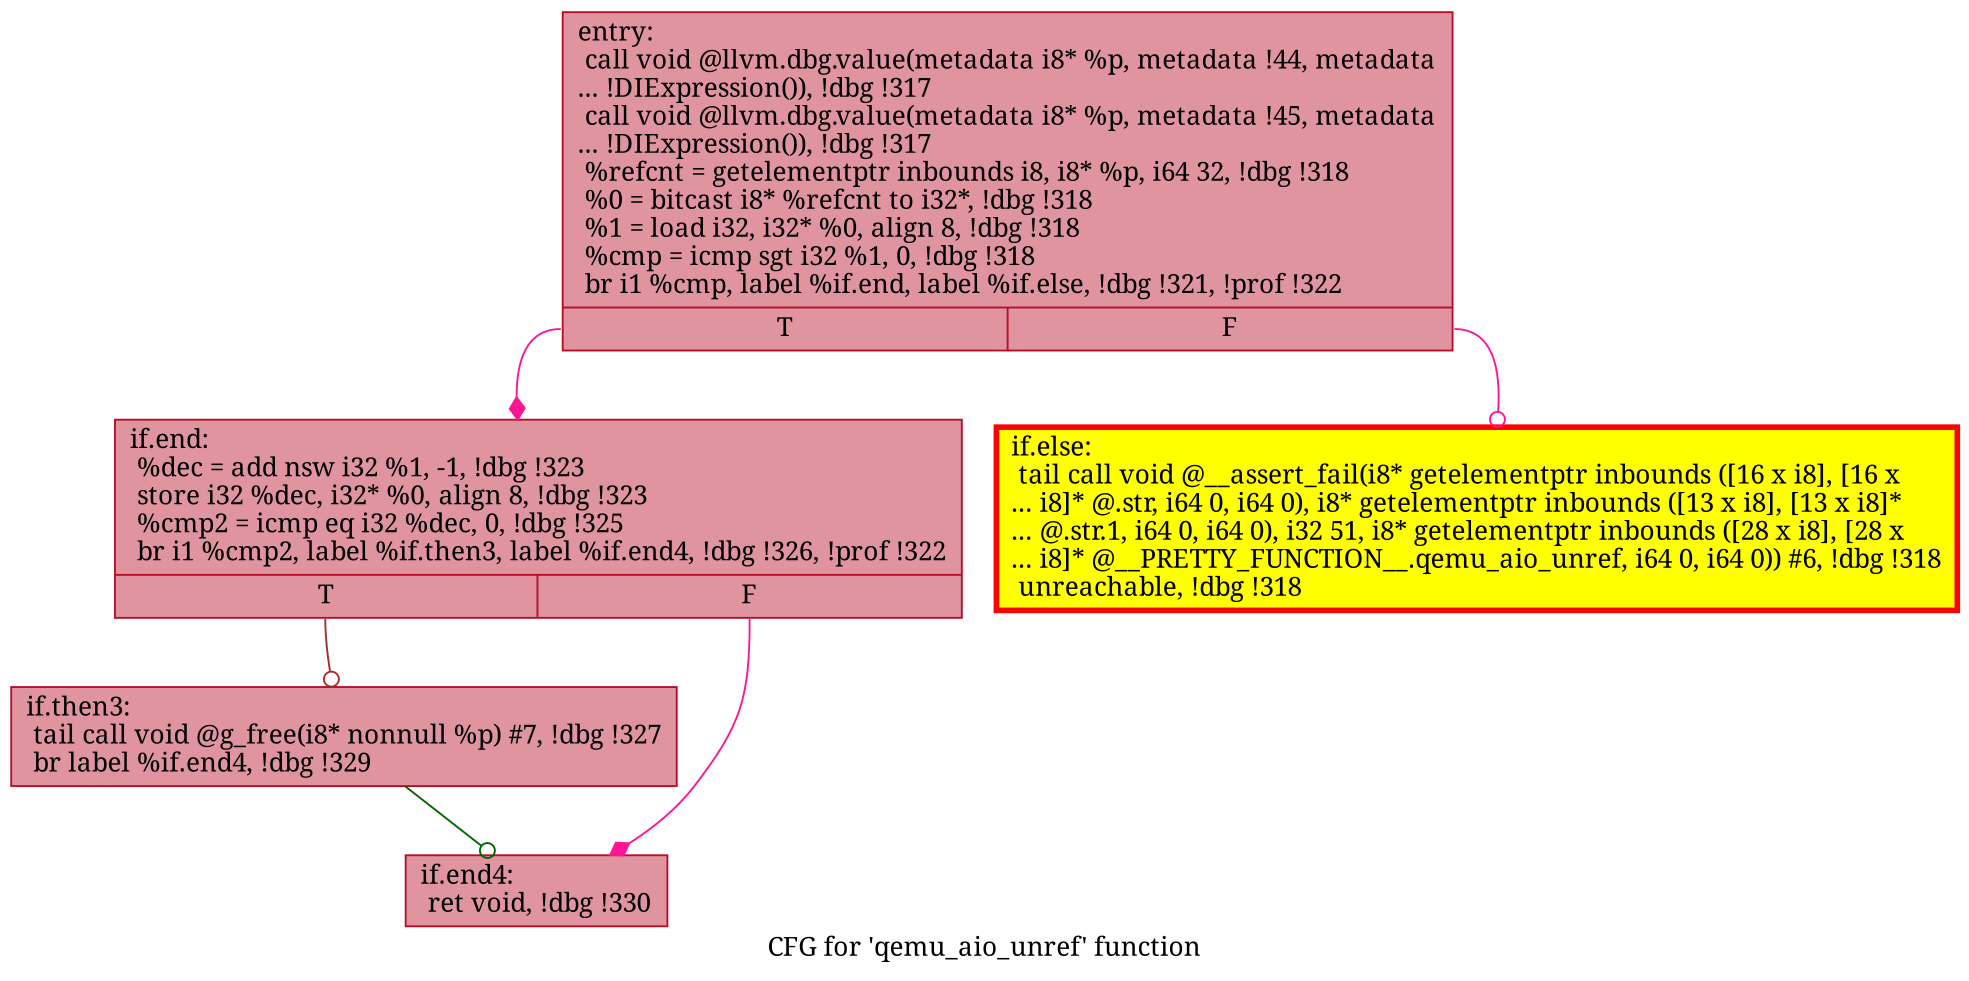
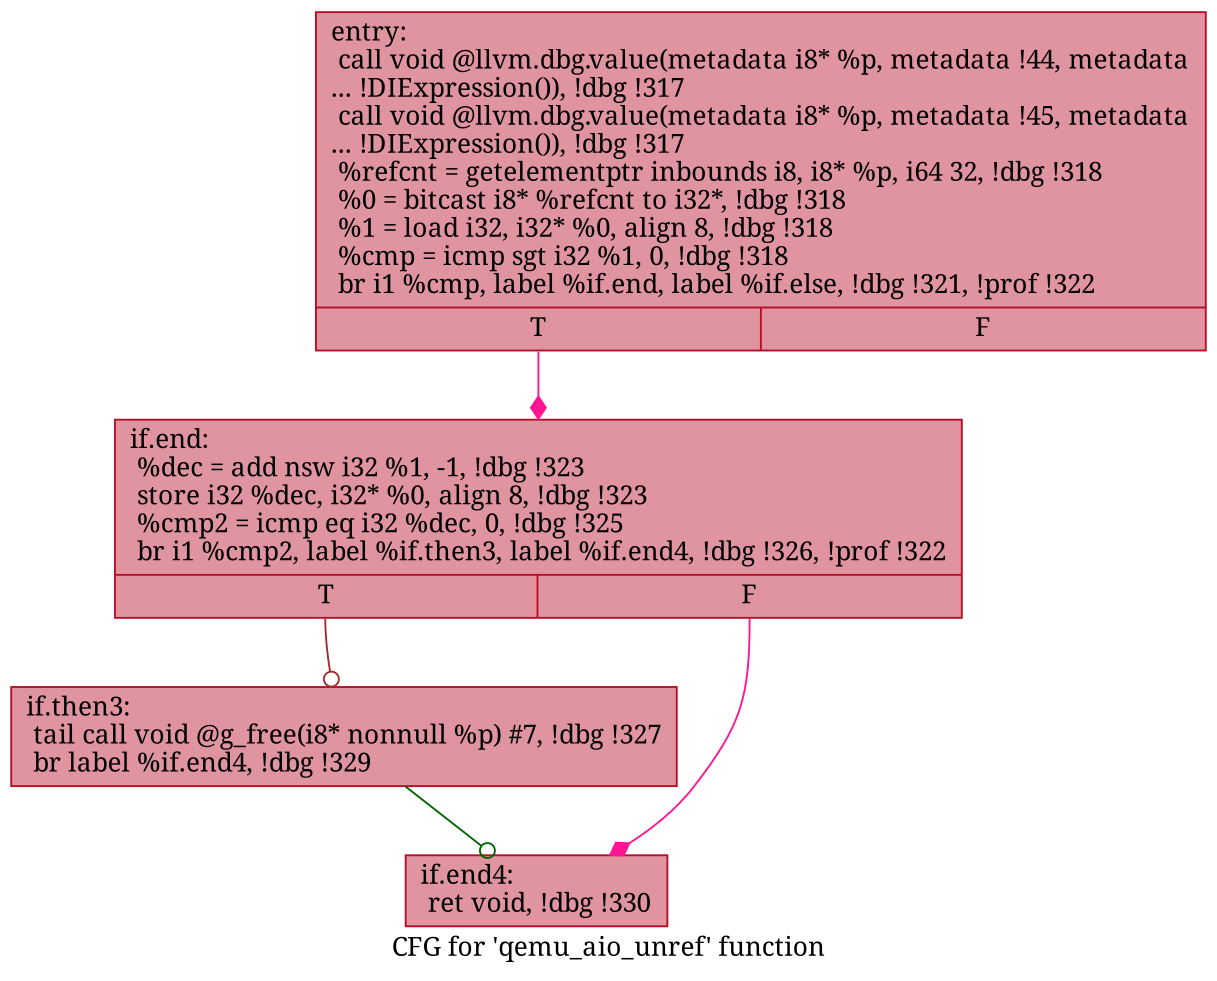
  digraph {
    label="CFG for 'qemu_aio_unref' function"
    fontname="Noto Serif"
    node [color="#b70d28ff" fillcolor="#b70d2870" shape=record style=filled fontname="Noto Serif"]
    edge [tailport=s0 color=deeppink arrowhead=odot fontname="Noto Serif"]
    n1 [label="{entry:\l  call void @llvm.dbg.value(metadata i8* %p, metadata !44, metadata\l... !DIExpression()), !dbg !317\l  call void @llvm.dbg.value(metadata i8* %p, metadata !45, metadata\l... !DIExpression()), !dbg !317\l  %refcnt = getelementptr inbounds i8, i8* %p, i64 32, !dbg !318\l  %0 = bitcast i8* %refcnt to i32*, !dbg !318\l  %1 = load i32, i32* %0, align 8, !dbg !318\l  %cmp = icmp sgt i32 %1, 0, !dbg !318\l  br i1 %cmp, label %if.end, label %if.else, !dbg !321, !prof !322\l|{<s0>T|<s1>F}}"]
    n2 [label="{if.end:                                           \l  %dec = add nsw i32 %1, -1, !dbg !323\l  store i32 %dec, i32* %0, align 8, !dbg !323\l  %cmp2 = icmp eq i32 %dec, 0, !dbg !325\l  br i1 %cmp2, label %if.then3, label %if.end4, !dbg !326, !prof !322\l|{<s0>T|<s1>F}}"]
-   n3 [color=red fillcolor=yellow label="{if.else:                                          \l  tail call void @__assert_fail(i8* getelementptr inbounds ([16 x i8], [16 x\l... i8]* @.str, i64 0, i64 0), i8* getelementptr inbounds ([13 x i8], [13 x i8]*\l... @.str.1, i64 0, i64 0), i32 51, i8* getelementptr inbounds ([28 x i8], [28 x\l... i8]* @__PRETTY_FUNCTION__.qemu_aio_unref, i64 0, i64 0)) #6, !dbg !318\l  unreachable, !dbg !318\l}" penwidth=3.0]
    n4 [label="{if.then3:                                         \l  tail call void @g_free(i8* nonnull %p) #7, !dbg !327\l  br label %if.end4, !dbg !329\l}"]
    n5 [label="{if.end4:                                          \l  ret void, !dbg !330\l}"]
    n1 -> n2 [arrowhead=diamond]
-   n1 -> n3 [tailport=s1]
    n2 -> n4 [color=brown]
    n2 -> n5 [tailport=s1 arrowhead=diamond]
    n4 -> n5 [color=darkgreen tailport=""]
  }
